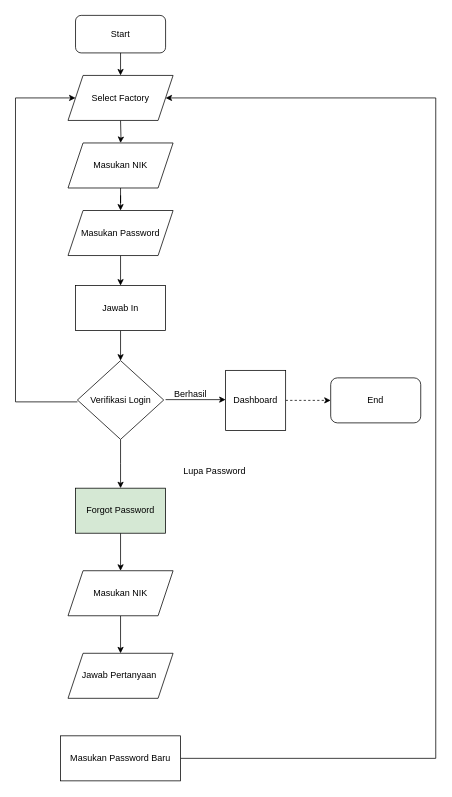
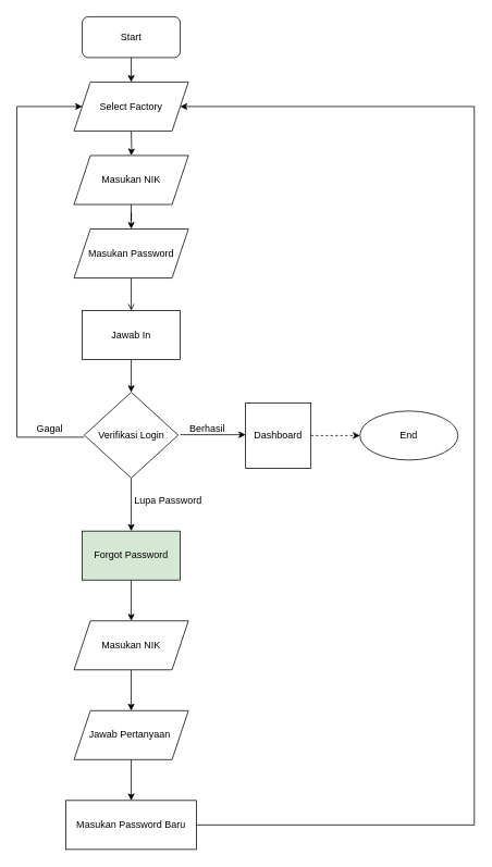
  <mxCell id="0" />
  <mxCell id="1" parent="0" />
  <mxCell id="2" value="Start" style="rounded=1;whiteSpace=wrap;html=1;fontSize=12;glass=0;strokeWidth=1;shadow=0;" parent="1" vertex="1"><mxGeometry x="100" y="20" width="120" height="50" as="geometry" /></mxCell>
  <mxCell id="3" value="" style="endArrow=classic;html=1;rounded=0;exitX=0.5;exitY=1;exitDx=0;exitDy=0;entryX=0.5;entryY=0;entryDx=0;entryDy=0;" edge="1" parent="1" source="2"><mxGeometry width="50" height="50" relative="1" as="geometry"><mxPoint x="150" y="160" as="sourcePoint" /><mxPoint x="160" y="100" as="targetPoint" /></mxGeometry></mxCell>
  <mxCell id="4" value="" style="edgeStyle=orthogonalEdgeStyle;rounded=0;orthogonalLoop=1;jettySize=auto;html=1;" edge="1" parent="1" source="5" target="7"><mxGeometry relative="1" as="geometry" /></mxCell>
  <mxCell id="5" value="Masukan NIK" style="shape=parallelogram;perimeter=parallelogramPerimeter;whiteSpace=wrap;html=1;fixedSize=1;" vertex="1" parent="1"><mxGeometry x="90" y="190" width="140" height="60" as="geometry" /></mxCell>
- <mxCell id="6" value="" style="edgeStyle=orthogonalEdgeStyle;rounded=0;orthogonalLoop=1;jettySize=auto;html=1;" edge="1" parent="1" source="7" target="28"><mxGeometry relative="1" as="geometry" /></mxCell>
+ <mxCell id="6" value="" style="edgeStyle=orthogonalEdgeStyle;rounded=0;orthogonalLoop=1;jettySize=auto;html=1;endArrow=open;" edge="1" parent="1" source="7" target="28"><mxGeometry relative="1" as="geometry" /></mxCell>
  <mxCell id="7" value="Masukan Password" style="shape=parallelogram;perimeter=parallelogramPerimeter;whiteSpace=wrap;html=1;fixedSize=1;" vertex="1" parent="1"><mxGeometry x="90" y="280" width="140" height="60" as="geometry" /></mxCell>
  <mxCell id="8" value="" style="edgeStyle=orthogonalEdgeStyle;rounded=0;orthogonalLoop=1;jettySize=auto;html=1;" edge="1" parent="1" source="9"><mxGeometry relative="1" as="geometry"><mxPoint x="160" y="650" as="targetPoint" /></mxGeometry></mxCell>
  <mxCell id="9" value="Verifikasi Login" style="rhombus;whiteSpace=wrap;html=1;" vertex="1" parent="1"><mxGeometry x="102.5" y="480" width="115" height="105" as="geometry" /></mxCell>
  <mxCell id="10" value="" style="endArrow=classic;html=1;rounded=0;" edge="1" parent="1"><mxGeometry width="50" height="50" relative="1" as="geometry"><mxPoint x="220" y="532" as="sourcePoint" /><mxPoint x="300" y="532" as="targetPoint" /></mxGeometry></mxCell>
  <mxCell id="11" value="Berhasil" style="text;html=1;align=center;verticalAlign=middle;resizable=0;points=[];autosize=1;strokeColor=none;fillColor=none;" vertex="1" parent="1"><mxGeometry x="217.5" y="510" width="70" height="30" as="geometry" /></mxCell>
  <mxCell id="12" value="" style="endArrow=classic;html=1;rounded=0;entryX=0;entryY=0.5;entryDx=0;entryDy=0;" edge="1" parent="1"><mxGeometry width="50" height="50" relative="1" as="geometry"><mxPoint x="102.5" y="535" as="sourcePoint" /><mxPoint x="100" y="130" as="targetPoint" /><Array as="points"><mxPoint x="20" y="535" /><mxPoint x="20" y="130" /></Array></mxGeometry></mxCell>
+ <mxCell id="13" value="Gagal" style="text;html=1;align=center;verticalAlign=middle;resizable=0;points=[];autosize=1;strokeColor=none;fillColor=none;" vertex="1" parent="1"><mxGeometry x="30" y="510" width="60" height="30" as="geometry" /></mxCell>
  <mxCell id="14" value="" style="edgeStyle=orthogonalEdgeStyle;rounded=0;orthogonalLoop=1;jettySize=auto;html=1;" edge="1" parent="1" target="5"><mxGeometry relative="1" as="geometry"><mxPoint x="160" y="160" as="sourcePoint" /></mxGeometry></mxCell>
  <mxCell id="15" value="" style="edgeStyle=orthogonalEdgeStyle;rounded=0;orthogonalLoop=1;jettySize=auto;html=1;dashed=1;" edge="1" parent="1" source="16" target="26"><mxGeometry relative="1" as="geometry" /></mxCell>
  <mxCell id="16" value="Dashboard" style="whiteSpace=wrap;html=1;aspect=fixed;" vertex="1" parent="1"><mxGeometry x="300" y="493" width="80" height="80" as="geometry" /></mxCell>
- <mxCell id="17" value="Lupa Password" style="text;html=1;align=center;verticalAlign=middle;resizable=0;points=[];autosize=1;strokeColor=none;fillColor=none;" vertex="1" parent="1"><mxGeometry x="230" y="613" width="110" height="30" as="geometry" /></mxCell>
+ <mxCell id="17" value="Lupa Password" style="text;html=1;align=center;verticalAlign=middle;resizable=0;points=[];autosize=1;strokeColor=none;fillColor=none;" vertex="1" parent="1"><mxGeometry x="150" y="598" width="110" height="30" as="geometry" /></mxCell>
  <mxCell id="18" value="" style="edgeStyle=orthogonalEdgeStyle;rounded=0;orthogonalLoop=1;jettySize=auto;html=1;" edge="1" parent="1" source="19" target="21"><mxGeometry relative="1" as="geometry" /></mxCell>
  <mxCell id="19" value="Forgot Password" style="rounded=0;whiteSpace=wrap;html=1;fillColor=#d5e8d4;" vertex="1" parent="1"><mxGeometry x="100" y="650" width="120" height="60" as="geometry" /></mxCell>
  <mxCell id="20" value="" style="edgeStyle=orthogonalEdgeStyle;rounded=0;orthogonalLoop=1;jettySize=auto;html=1;" edge="1" parent="1" source="21" target="23"><mxGeometry relative="1" as="geometry" /></mxCell>
  <mxCell id="21" value="Masukan NIK" style="shape=parallelogram;perimeter=parallelogramPerimeter;whiteSpace=wrap;html=1;fixedSize=1;" vertex="1" parent="1"><mxGeometry x="90" y="760" width="140" height="60" as="geometry" /></mxCell>
+ <mxCell id="22" value="" style="edgeStyle=orthogonalEdgeStyle;rounded=0;orthogonalLoop=1;jettySize=auto;html=1;" edge="1" parent="1" source="23" target="25"><mxGeometry relative="1" as="geometry" /></mxCell>
  <mxCell id="23" value="Jawab Pertanyaan&amp;nbsp;" style="shape=parallelogram;perimeter=parallelogramPerimeter;whiteSpace=wrap;html=1;fixedSize=1;" vertex="1" parent="1"><mxGeometry x="90" y="870" width="140" height="60" as="geometry" /></mxCell>
  <mxCell id="24" value="" style="edgeStyle=orthogonalEdgeStyle;rounded=0;orthogonalLoop=1;jettySize=auto;html=1;entryX=1;entryY=0.5;entryDx=0;entryDy=0;exitX=1;exitY=0.5;exitDx=0;exitDy=0;" edge="1" parent="1" source="25"><mxGeometry relative="1" as="geometry"><mxPoint x="280" y="1020" as="sourcePoint" /><mxPoint x="220" y="130" as="targetPoint" /><Array as="points"><mxPoint x="580" y="1010" /><mxPoint x="580" y="130" /></Array></mxGeometry></mxCell>
  <mxCell id="25" value="Masukan Password Baru" style="rounded=0;whiteSpace=wrap;html=1;" vertex="1" parent="1"><mxGeometry x="80" y="980" width="160" height="60" as="geometry" /></mxCell>
- <mxCell id="26" value="End" style="rounded=1;whiteSpace=wrap;html=1;" vertex="1" parent="1"><mxGeometry x="440" y="503" width="120" height="60" as="geometry" /></mxCell>
+ <mxCell id="26" value="End" style="ellipse;whiteSpace=wrap;html=1;" vertex="1" parent="1"><mxGeometry x="440" y="503" width="120" height="60" as="geometry" /></mxCell>
  <mxCell id="27" value="" style="edgeStyle=orthogonalEdgeStyle;rounded=0;orthogonalLoop=1;jettySize=auto;html=1;" edge="1" parent="1" source="28" target="9"><mxGeometry relative="1" as="geometry" /></mxCell>
  <mxCell id="28" value="Jawab In" style="rounded=0;whiteSpace=wrap;html=1;" vertex="1" parent="1"><mxGeometry x="100" y="380" width="120" height="60" as="geometry" /></mxCell>
  <mxCell id="29" value="Select Factory" style="shape=parallelogram;perimeter=parallelogramPerimeter;whiteSpace=wrap;html=1;fixedSize=1;" vertex="1" parent="1"><mxGeometry x="90" y="100" width="140" height="60" as="geometry" /></mxCell>
